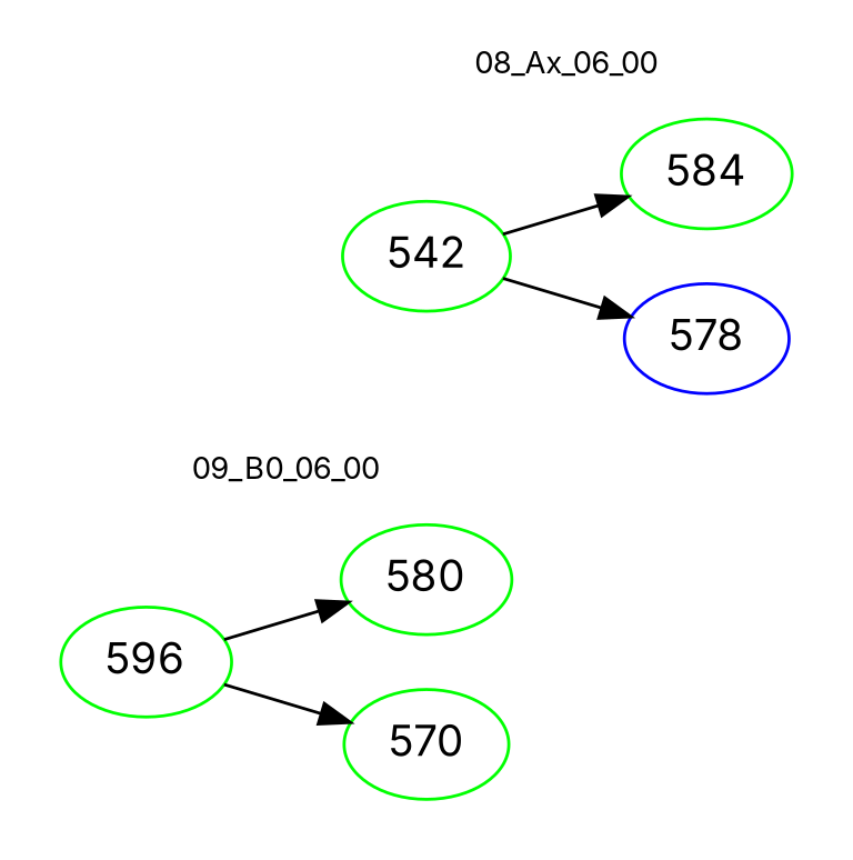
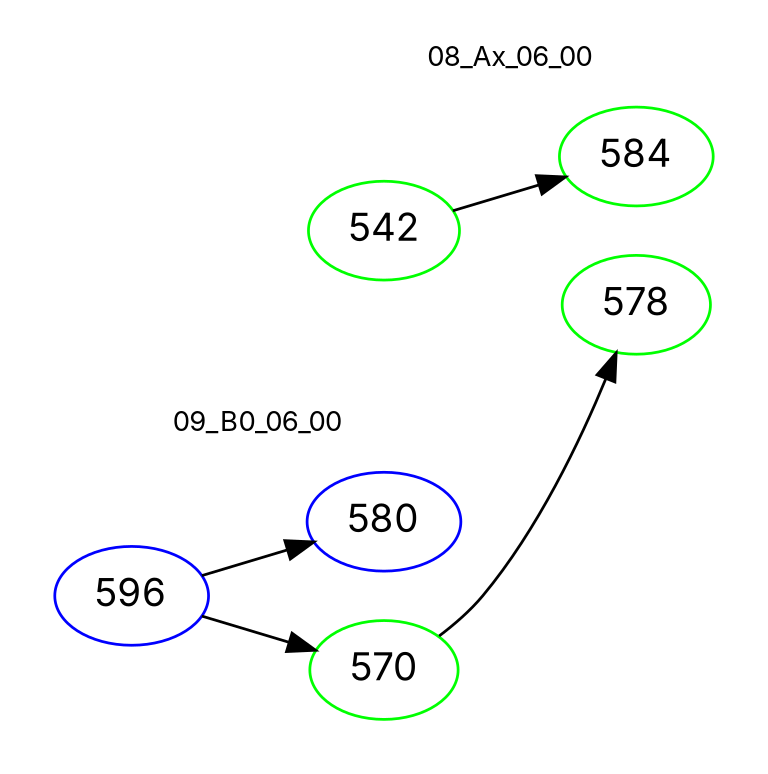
  digraph {
    fontname=Inter
    rankdir=LR
    node [color=green fontname=Inter]
    edge [color=black fontname=Inter]
    n1 [label=542]
    n2 [label=584]
-   n3 [color=blue label=578]
-   n4 [label=596]
+   n3 [label=578]
+   n4 [color=blue label=596]
    n5 [label=570]
-   n6 [label=580]
+   n6 [color=blue label=580]
    subgraph cluster_1 {
      color=white
      fontsize=10
      label="08_Ax_06_00"
      n1
      n2
      n3
    }
    subgraph cluster_2 {
      color=white
      fontsize=10
      label="09_B0_06_00"
      n4
      n5
      n6
    }
    n1 -> n2
-   n1 -> n3
+   n5 -> n3
    n4 -> n5
    n4 -> n6
  }
